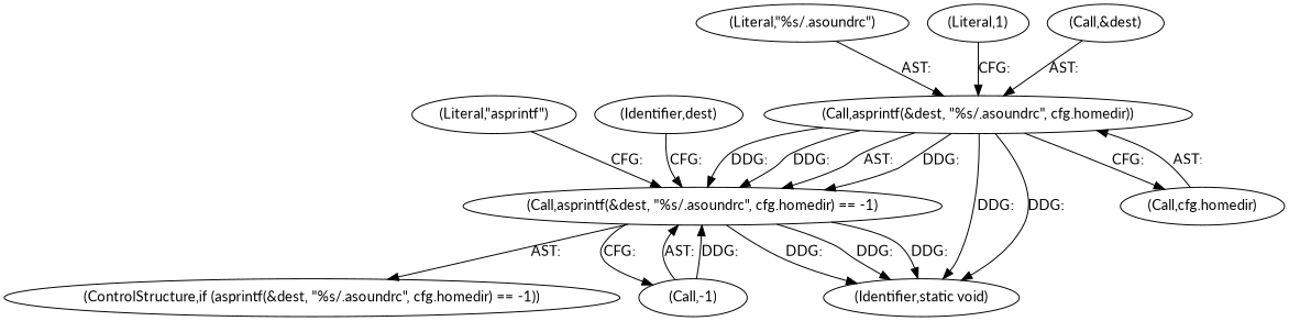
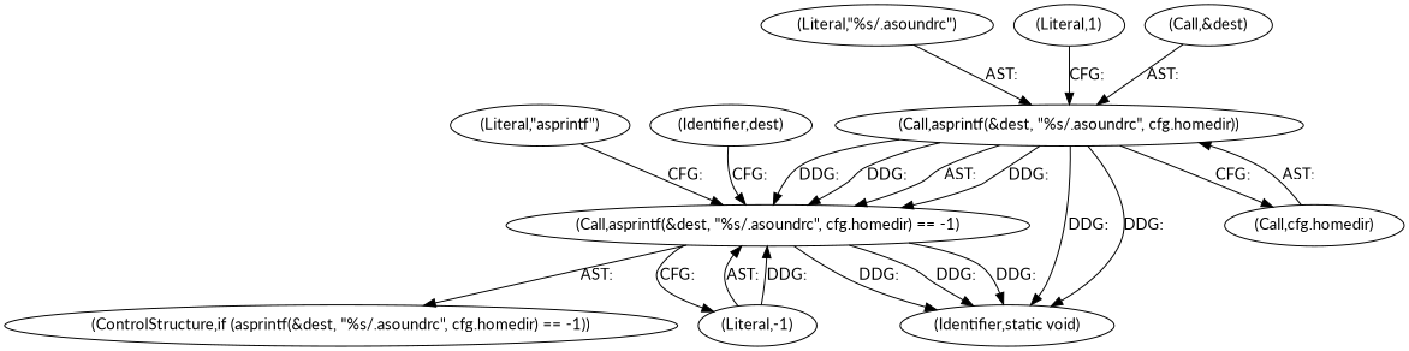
  digraph {
    fontname=Lato
    node [fontname=Lato]
    edge [fontname=Lato]
    n1 [label="(Call,asprintf(&dest, \"%s/.asoundrc\", cfg.homedir))"]
    n2 [label="(Call,asprintf(&dest, \"%s/.asoundrc\", cfg.homedir) == -1)"]
    n3 [label="(Identifier,static void)"]
    n4 [label="(Call,cfg.homedir)"]
    n5 [label="(ControlStructure,if (asprintf(&dest, \"%s/.asoundrc\", cfg.homedir) == -1))"]
-   n6 [label="(Call,-1)"]
+   n6 [label="(Literal,-1)"]
    n7 [label="(Literal,\"%s/.asoundrc\")"]
    n8 [label="(Literal,1)"]
    n9 [label="(Call,&dest)"]
    n10 [label="(Literal,\"asprintf\")"]
    n11 [label="(Identifier,dest)"]
    n1 -> n2 [label="AST: "]
    n1 -> n2 [label="DDG: "]
    n1 -> n2 [label="DDG: "]
    n1 -> n2 [label="DDG: "]
    n1 -> n3 [label="DDG: "]
    n1 -> n3 [label="DDG: "]
    n1 -> n4 [label="CFG: "]
    n2 -> n3 [label="DDG: "]
    n2 -> n3 [label="DDG: "]
    n2 -> n3 [label="DDG: "]
    n2 -> n5 [label="AST: "]
    n2 -> n6 [label="CFG: "]
    n4 -> n1 [label="AST: "]
    n6 -> n2 [label="AST: "]
    n6 -> n2 [label="DDG: "]
    n7 -> n1 [label="AST: "]
    n8 -> n1 [label="CFG: "]
    n9 -> n1 [label="AST: "]
    n10 -> n2 [label="CFG: "]
    n11 -> n2 [label="CFG: "]
  }
